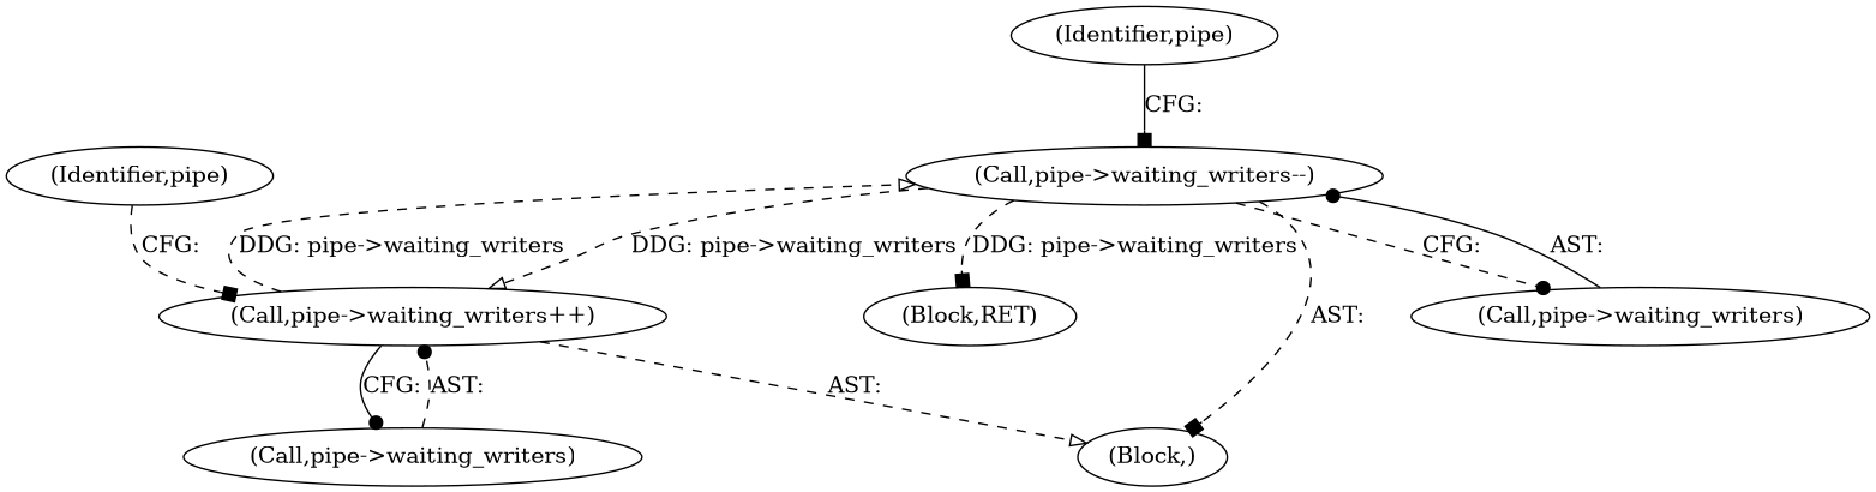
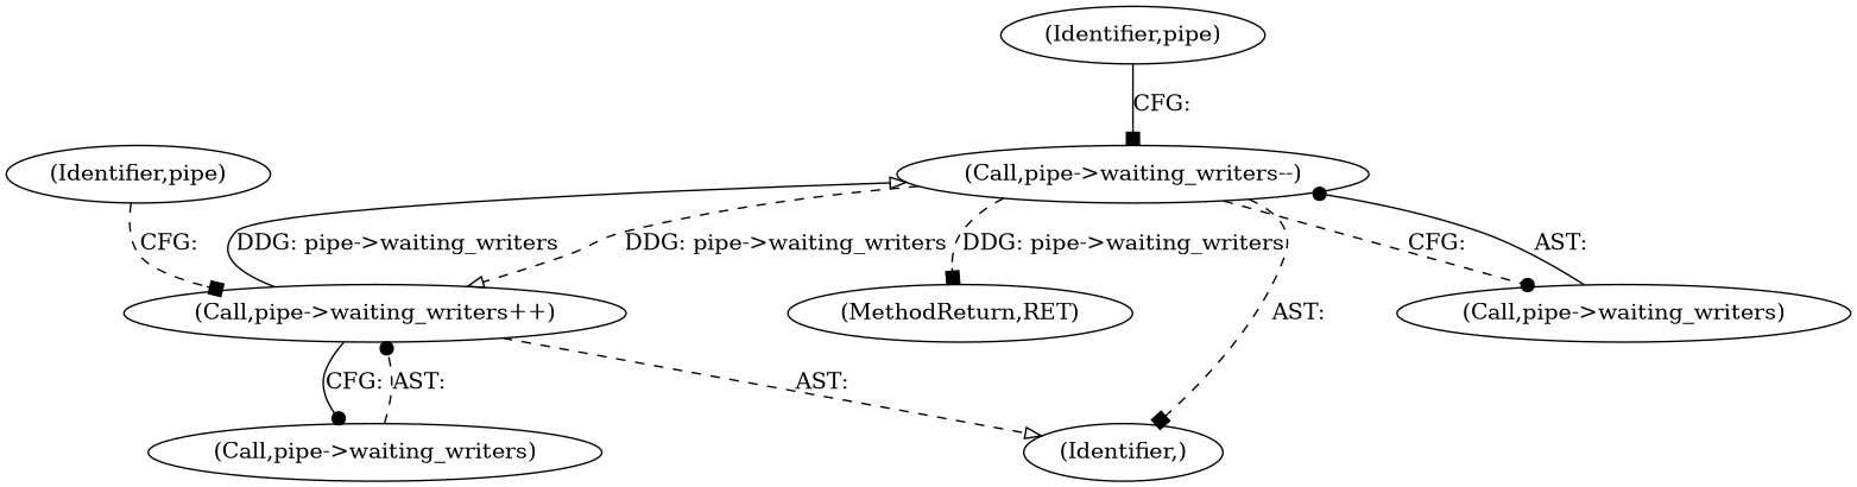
  digraph {
    edge [arrowhead=box style=dashed]
    n1 [label="(Call,pipe->waiting_writers--)"]
    n2 [label="(Call,pipe->waiting_writers++)"]
-   n3 [label="(Block,RET)"]
-   n4 [label="(Block,)"]
+   n3 [label="(MethodReturn,RET)"]
+   n4 [label="(Identifier,)"]
    n5 [label="(Call,pipe->waiting_writers)"]
    n6 [label="(Call,pipe->waiting_writers)"]
    n7 [label="(Identifier,pipe)"]
    n8 [label="(Identifier,pipe)"]
    n1 -> n2 [arrowhead=onormal label="DDG: pipe->waiting_writers"]
    n1 -> n3 [label="DDG: pipe->waiting_writers"]
    n1 -> n4 [label="AST: "]
    n1 -> n5 [arrowhead=dot label="CFG: "]
-   n2 -> n1 [arrowhead=onormal label="DDG: pipe->waiting_writers"]
+   n2 -> n1 [arrowhead=onormal label="DDG: pipe->waiting_writers" style=solid]
    n2 -> n4 [arrowhead=onormal label="AST: "]
    n2 -> n6 [arrowhead=dot label="CFG: " style=solid]
    n5 -> n1 [arrowhead=dot label="AST: " style=solid]
    n6 -> n2 [arrowhead=dot label="AST: "]
    n7 -> n1 [label="CFG: " style=solid]
    n8 -> n2 [label="CFG: "]
  }
